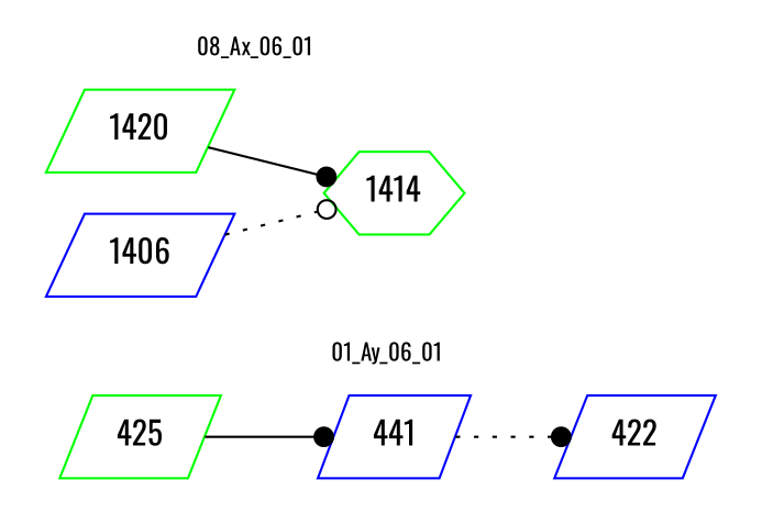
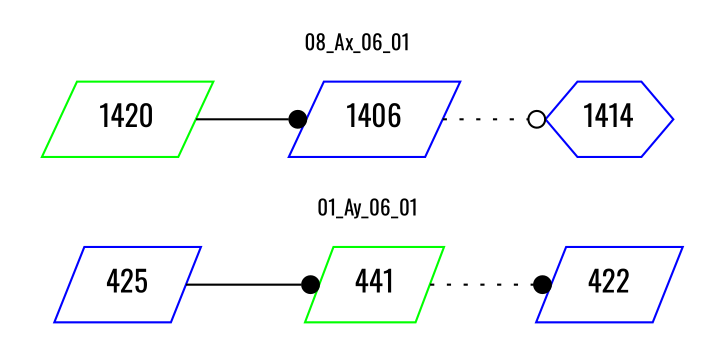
  digraph {
    fontname=Oswald
    rankdir=LR
    node [color=blue fontname=Oswald shape=parallelogram]
    edge [arrowhead=dot color=black fontname=Oswald style=solid]
-   n1 [color=green label=425]
-   n2 [label=441]
+   n1 [label=425]
+   n2 [color=green label=441]
    n3 [label=422]
    n4 [color=green label=1420]
    n5 [label=1406]
-   n6 [color=green label=1414 shape=hexagon]
+   n6 [label=1414 shape=hexagon]
    subgraph cluster_1 {
      color=white
      fontsize=10
      label="01_Ay_06_01"
      n1
      n2
      n3
    }
    subgraph cluster_2 {
      color=white
      fontsize=10
      label="08_Ax_06_01"
      n4
      n5
      n6
    }
    n1 -> n2
    n2 -> n3 [style=dotted]
-   n4 -> n6
+   n4 -> n5
    n5 -> n6 [arrowhead=odot style=dotted]
  }
